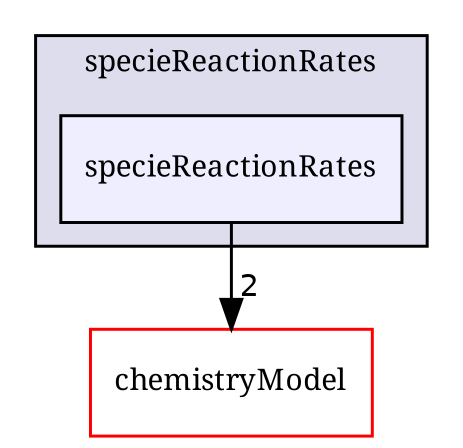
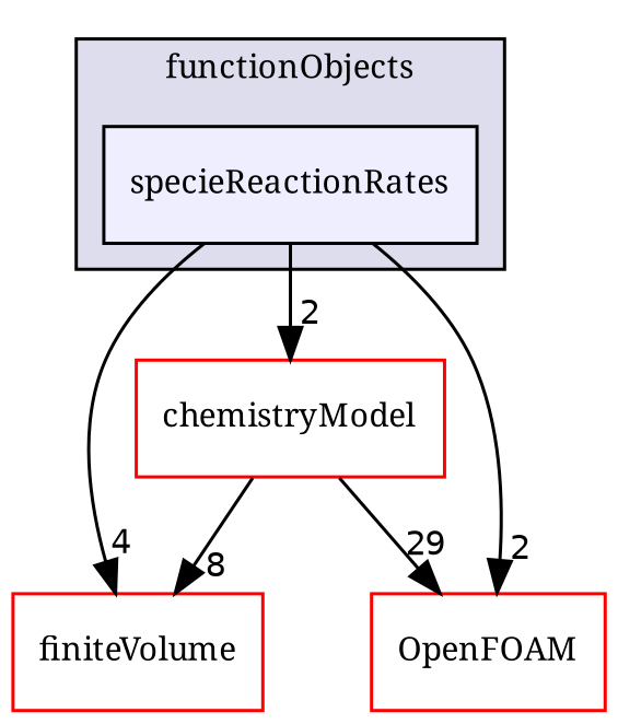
  digraph {
    compound=true
    fontname="Noto Serif"
    node [fontname="Noto Serif" fontsize=10 shape=box color=red]
    edge [fontname="Noto Serif" headlabel=2 labeldistance=1.5 labelfontname=Helvetica labelfontsize=10]
    n1 [fillcolor="#eeeeff" label=specieReactionRates pencolor=black style=filled color=""]
+   n2 [label=finiteVolume]
    n3 [label=chemistryModel]
+   n4 [label=OpenFOAM]
    subgraph cluster_1 {
      bgcolor="#ddddee"
      fontsize=10
-     label=specieReactionRates
+     label=functionObjects
      pencolor=black
      n1
    }
+   n1 -> n2 [headlabel=4]
    n1 -> n3
+   n1 -> n4
+   n3 -> n2 [headlabel=8]
+   n3 -> n4 [headlabel=29]
  }
